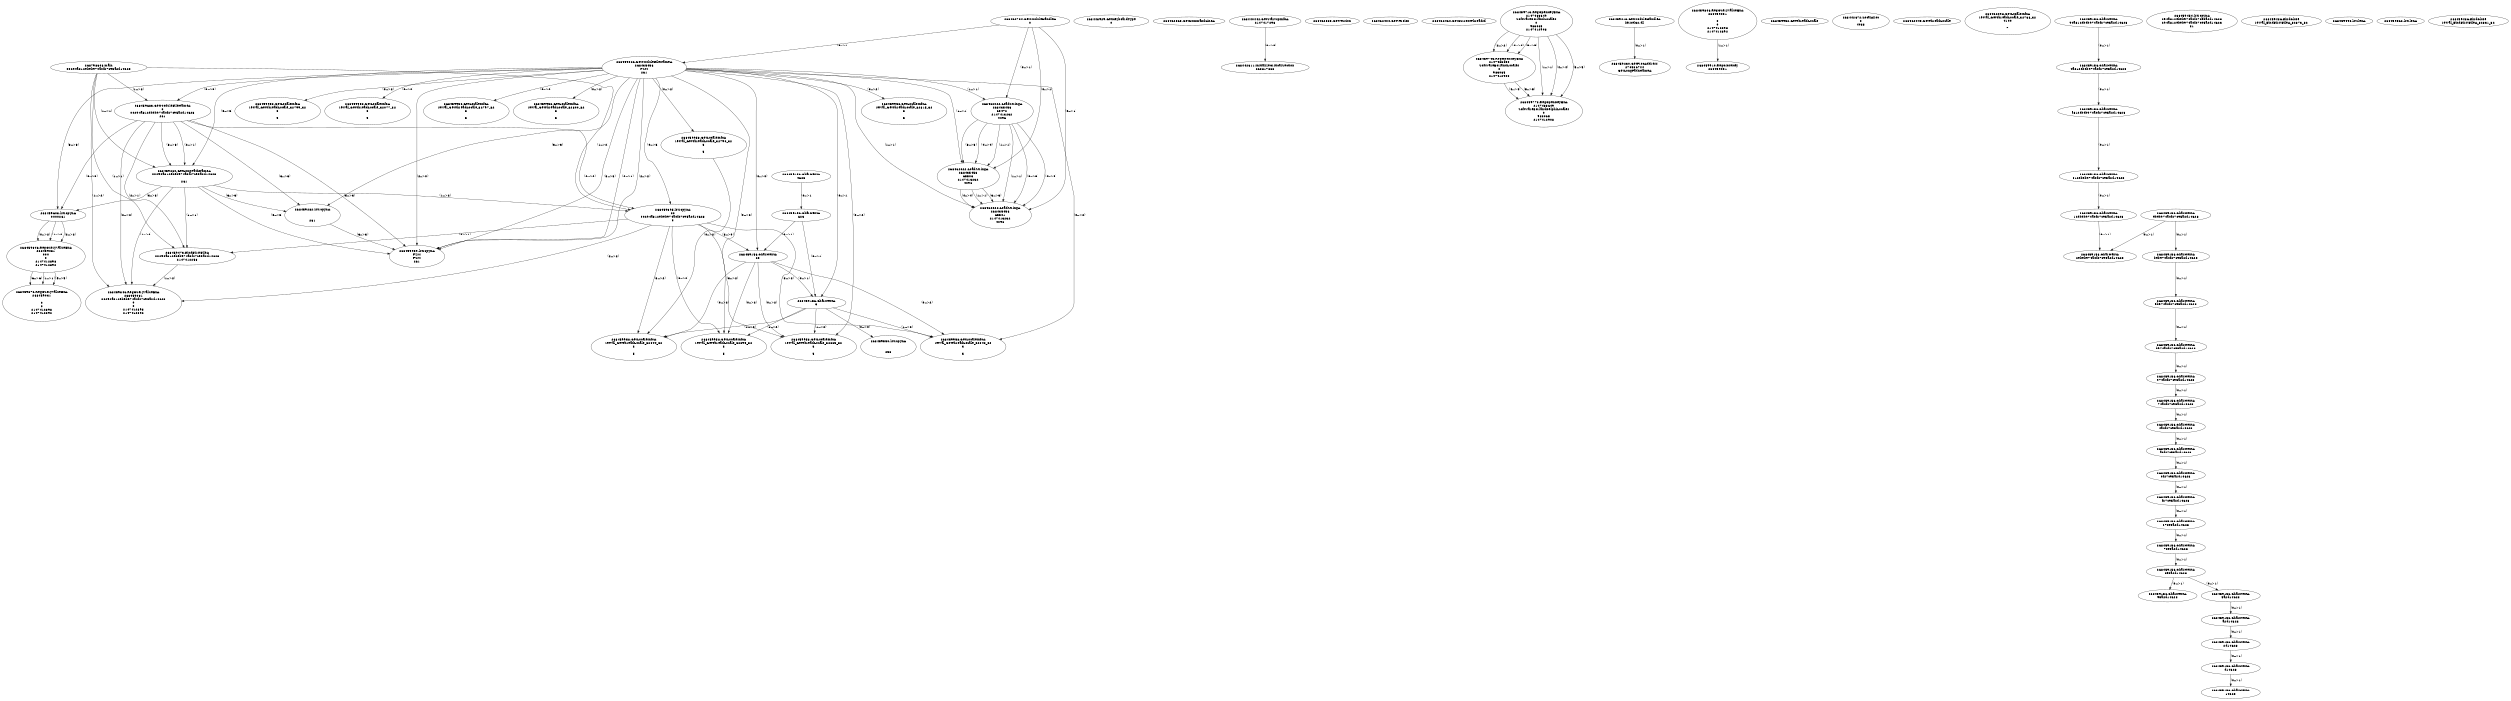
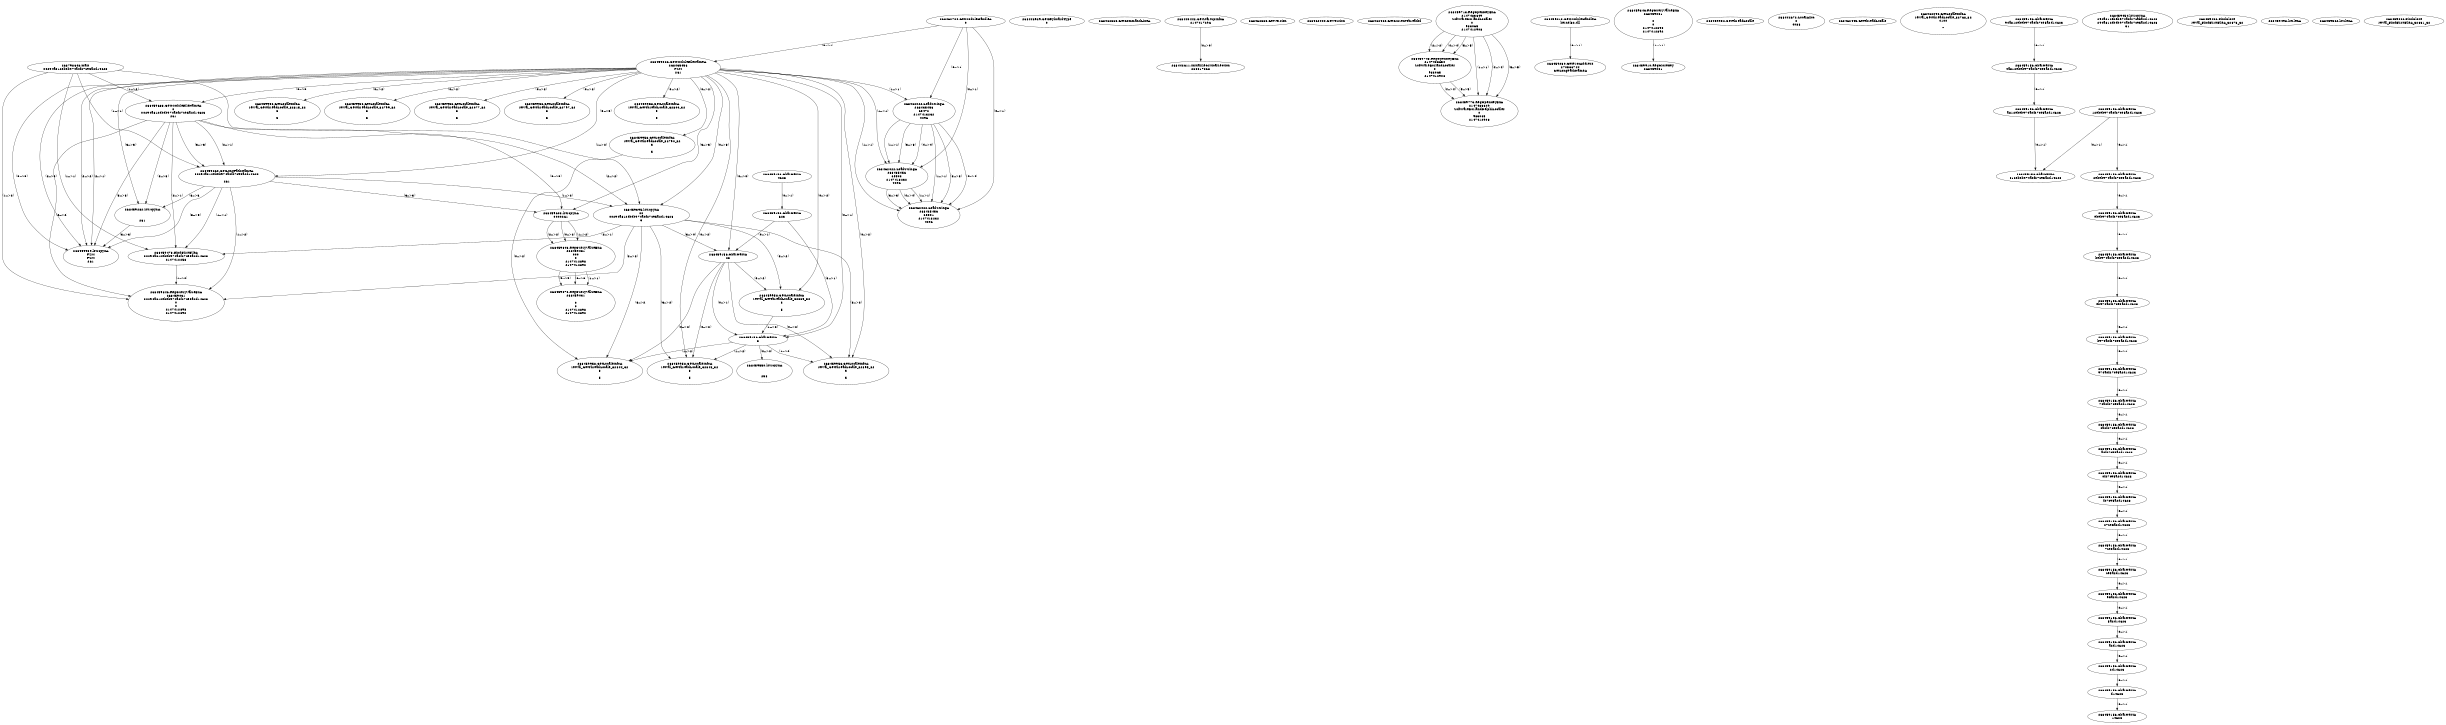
  digraph {
    n1 [label="268798648.main\n00294a812ebeb974a0f27c95a2d14623"]
    n2 [label="268459683.GetModuleFileNameA\n0\n00294a812ebeb974a0f27c95a2d14623\n261"]
    n3 [label="268459260.GetLongPathNameA\n00294a812ebeb974a0f27c95a2d14623\n\n261"]
    n4 [label="268459395.lstrcpynA\n00\n00294a812ebeb974a0f27c95a2d14623\n3"]
    n5 [label="268459473.FindFirstFileA\n00294a812ebeb974a0f27c95a2d14623\n2147412258"]
    n6 [label="268459846.RegQueryValueExA\n268459031\n00294a812ebeb974a0f27c95a2d14623\n0\n0\n2147412898\n2147412892"]
    n7 [label="268459282.lstrcpynA\n\n\n261"]
    n8 [label="268459939.lstrcpynA\nPZM\nPZM\n261"]
    n9 [label="268459603.lstrcpynA\n0000261"]
    n10 [label="268459156.CharNextA\n23"]
    n11 [label="268459958.GetLocaleInfoA\nretval_GetThreadLocale_32895_32\n3\n\n5"]
    n12 [label="268459958.GetLocaleInfoA\nretval_GetThreadLocale_32844_32\n3\n\n5"]
    n13 [label="268459958.GetLocaleInfoA\nretval_GetThreadLocale_32848_32\n3\n\n5"]
    n14 [label="268459958.GetLocaleInfoA\nretval_GetThreadLocale_32865_32\n3\n\n5"]
    n15 [label="268462704.GetModuleHandleA\n0"]
    n16 [label="268459026.GetModuleFileNameA\n268435456\nPZM\n261"]
    n17 [label="268462022.LoadStringA\n268435456\n65472\n2147413232\n4096"]
    n18 [label="268462022.LoadStringA\n268435456\n65503\n2147413232\n4096"]
    n19 [label="268462022.LoadStringA\n268435456\n65501\n2147413232\n4096"]
    n20 [label="268459958.GetLocaleInfoA\nretval_GetThreadLocale_32815_32\n3\n\n5"]
    n21 [label="268459156.CharNextA\n3"]
    n22 [label="268459958.GetLocaleInfoA\nretval_GetThreadLocale_32799_32\n3\n\n5"]
    n23 [label="268459958.GetLocaleInfoA\nretval_GetThreadLocale_32077_32\n3\n\n5"]
    n24 [label="268459958.GetLocaleInfoA\nretval_GetThreadLocale_32797_32\n3\n\n5"]
    n25 [label="268459958.GetLocaleInfoA\nretval_GetThreadLocale_32790_32\n3\n\n5"]
    n26 [label="268459958.GetLocaleInfoA\nretval_GetThreadLocale_32800_32\n3\n\n5"]
    n27 [label="268448929.GetKeyboardType\n0"]
    n28 [label="268462363.GetCommandLineA\n"]
    n29 [label="268440442.GetStartupInfoA\n2147417296"]
    n30 [label="268442611.InitializeCriticalSection\n268817868"]
    n31 [label="268462383.GetVersion\n"]
    n32 [label="268462400.GetVersion\n"]
    n33 [label="268462460.GetCurrentThreadId\n"]
    n34 [label="268459550.lstrcpynA\n\n\n258"]
    n35 [label="268459846.RegQueryValueExA\n268459031\n000\n0\n2147412898\n2147412892"]
    n36 [label="268459713.RegOpenKeyExA\n2147483649\nSoftware\Borland\Locales\n0\n983065\n2147412908"]
    n37 [label="268459743.RegOpenKeyExA\n2147483650\nSoftware\Borland\Locales\n0\n983065\n2147412908"]
    n38 [label="268459773.RegOpenKeyExA\n2147483649\nSoftware\Borland\Delphi\Locales\n0\n983065\n2147412908"]
    n39 [label="268459213.GetModuleHandleA\nkernel32.dll"]
    n40 [label="268459230.GetProcAddress\n270536744\nGetLongPathNameA"]
    n41 [label="268459846.RegQueryValueExA\n268459031\n\n0\n0\n2147412898\n2147412892"]
    n42 [label="268459910.RegCloseKey\n268459031"]
    n43 [label="268459952.GetThreadLocale\n"]
    n44 [label="268442672.LocalAlloc\n0\n4088"]
    n45 [label="268462445.GetThreadLocale\n"]
    n46 [label="268462098.GetLocaleInfoA\nretval_GetThreadLocale_32768_32\n4100\n\n7"]
    n47 [label="268459156.CharNextA\n94a812ebeb974a0f27c95a2d14623"]
    n48 [label="268459156.CharNextA\n4a812ebeb974a0f27c95a2d14623"]
    n49 [label="268459156.CharNextA\na812ebeb974a0f27c95a2d14623"]
    n50 [label="268459156.CharNextA\n812ebeb974a0f27c95a2d14623"]
    n51 [label="268459156.CharNextA\n12ebeb974a0f27c95a2d14623"]
    n52 [label="268459156.CharNextA\n2ebeb974a0f27c95a2d14623"]
    n53 [label="268459156.CharNextA\nebeb974a0f27c95a2d14623"]
    n54 [label="268459156.CharNextA\nbeb974a0f27c95a2d14623"]
    n55 [label="268459156.CharNextA\neb974a0f27c95a2d14623"]
    n56 [label="268459156.CharNextA\nb974a0f27c95a2d14623"]
    n57 [label="268459156.CharNextA\n974a0f27c95a2d14623"]
    n58 [label="268459156.CharNextA\n74a0f27c95a2d14623"]
    n59 [label="268459156.CharNextA\n4a0f27c95a2d14623"]
    n60 [label="268459156.CharNextA\na0f27c95a2d14623"]
    n61 [label="268459156.CharNextA\n0f27c95a2d14623"]
    n62 [label="268459156.CharNextA\nf27c95a2d14623"]
    n63 [label="268459156.CharNextA\n27c95a2d14623"]
    n64 [label="268459156.CharNextA\n7c95a2d14623"]
    n65 [label="268459156.CharNextA\nc95a2d14623"]
    n66 [label="268459156.CharNextA\n95a2d14623"]
    n67 [label="268459156.CharNextA\n5a2d14623"]
    n68 [label="268459156.CharNextA\na2d14623"]
    n69 [label="268459156.CharNextA\n2d14623"]
    n70 [label="268459156.CharNextA\nd14623"]
    n71 [label="268459156.CharNextA\n14623"]
    n72 [label="268459156.CharNextA\n4623"]
    n73 [label="268459156.CharNextA\n623"]
    n74 [label="268459454.lstrcpynA\n294a812ebeb974a0f27c95a2d14623\n294a812ebeb974a0f27c95a2d14623\n31"]
    n75 [label="268459486.FindClose\nretval_FindFirstFileA_32873_32"]
    n76 [label="268459498.lstrlenA\n"]
    n77 [label="268459562.lstrlenA\n"]
    n78 [label="268459876.RegQueryValueExA\n268459031\n\n0\n0\n2147412898\n2147412892"]
    n79 [label="268459486.FindClose\nretval_FindFirstFileA_32831_32"]
    n1 -> n2 [label="(1-->2)"]
    n1 -> n3 [label="(1-->1)"]
    n1 -> n4 [label="(1-->2)"]
    n1 -> n5 [label="(1-->1)"]
    n1 -> n6 [label="(1-->2)"]
    n2 -> n3 [label="(2-->1)"]
    n2 -> n3 [label="(3-->3)"]
    n2 -> n4 [label="(2-->2)"]
    n2 -> n5 [label="(2-->1)"]
    n2 -> n6 [label="(2-->2)"]
    n2 -> n7 [label="(3-->3)"]
    n2 -> n8 [label="(3-->3)"]
    n2 -> n9 [label="(3-->3)"]
    n3 -> n4 [label="(1-->2)"]
    n3 -> n5 [label="(1-->1)"]
    n3 -> n6 [label="(1-->2)"]
    n3 -> n7 [label="(3-->3)"]
    n3 -> n8 [label="(3-->3)"]
    n3 -> n9 [label="(3-->3)"]
    n4 -> n5 [label="(2-->1)"]
    n4 -> n6 [label="(2-->2)"]
    n4 -> n10 [label="(3-->0)"]
    n4 -> n11 [label="(3-->2)"]
    n4 -> n12 [label="(3-->2)"]
    n4 -> n13 [label="(3-->2)"]
    n4 -> n14 [label="(3-->2)"]
    n5 -> n6 [label="(1-->2)"]
    n7 -> n8 [label="(3-->3)"]
    n9 -> n35 [label="(1-->2)"]
    n9 -> n35 [label="(2-->2)"]
    n9 -> n35 [label="(0-->2)"]
    n10 -> n11 [label="(0-->2)"]
    n10 -> n12 [label="(0-->2)"]
    n10 -> n13 [label="(0-->2)"]
    n10 -> n14 [label="(0-->2)"]
    n10 -> n21 [label="(0-->1)"]
    n15 -> n16 [label="(0-->1)"]
    n15 -> n17 [label="(0-->1)"]
    n15 -> n18 [label="(0-->1)"]
    n15 -> n19 [label="(0-->1)"]
    n16 -> n2 [label="(3-->3)"]
    n16 -> n3 [label="(3-->3)"]
    n16 -> n4 [label="(0-->3)"]
    n16 -> n7 [label="(3-->3)"]
    n16 -> n8 [label="(2-->1)"]
    n16 -> n8 [label="(2-->2)"]
    n16 -> n8 [label="(3-->3)"]
    n16 -> n8 [label="(2-->0)"]
    n16 -> n9 [label="(3-->3)"]
    n16 -> n10 [label="(0-->0)"]
    n16 -> n11 [label="(0-->2)"]
    n16 -> n13 [label="(0-->2)"]
    n16 -> n14 [label="(0-->2)"]
    n16 -> n17 [label="(1-->1)"]
    n16 -> n18 [label="(1-->1)"]
    n16 -> n19 [label="(1-->1)"]
    n16 -> n20 [label="(0-->2)"]
    n16 -> n21 [label="(0-->1)"]
    n16 -> n22 [label="(0-->2)"]
    n16 -> n23 [label="(0-->2)"]
    n16 -> n24 [label="(0-->2)"]
    n16 -> n25 [label="(0-->2)"]
    n16 -> n26 [label="(0-->2)"]
    n17 -> n18 [label="(1-->1)"]
    n17 -> n18 [label="(3-->3)"]
    n17 -> n18 [label="(4-->4)"]
    n17 -> n19 [label="(1-->1)"]
    n17 -> n19 [label="(3-->3)"]
    n17 -> n19 [label="(4-->4)"]
    n18 -> n19 [label="(1-->1)"]
    n18 -> n19 [label="(3-->3)"]
    n18 -> n19 [label="(4-->4)"]
    n21 -> n11 [label="(1-->2)"]
    n21 -> n12 [label="(1-->2)"]
    n21 -> n13 [label="(1-->2)"]
-   n21 -> n14 [label="(1-->2)"]
+   n14 -> n21 [label="(1-->2)"]
    n21 -> n34 [label="(0-->0)"]
    n25 -> n12 [label="(0-->2)"]
    n29 -> n30 [label="(0-->0)"]
    n35 -> n78 [label="(1-->1)"]
    n35 -> n78 [label="(5-->5)"]
    n35 -> n78 [label="(6-->6)"]
    n36 -> n37 [label="(2-->2)"]
    n36 -> n37 [label="(4-->4)"]
    n36 -> n37 [label="(5-->5)"]
    n36 -> n38 [label="(1-->1)"]
    n36 -> n38 [label="(4-->4)"]
    n36 -> n38 [label="(5-->5)"]
    n37 -> n38 [label="(4-->4)"]
    n37 -> n38 [label="(5-->5)"]
    n39 -> n40 [label="(0-->1)"]
    n41 -> n42 [label="(1-->1)"]
    n47 -> n48 [label="(0-->1)"]
    n48 -> n49 [label="(0-->1)"]
    n49 -> n50 [label="(0-->1)"]
-   n50 -> n51 [label="(0-->1)"]
+   n51 -> n50 [label="(0-->1)"]
    n51 -> n52 [label="(0-->1)"]
-   n53 -> n52 [label="(0-->1)"]
+   n52 -> n53 [label="(0-->1)"]
    n53 -> n54 [label="(0-->1)"]
    n54 -> n55 [label="(0-->1)"]
    n55 -> n56 [label="(0-->1)"]
    n56 -> n57 [label="(0-->1)"]
    n57 -> n58 [label="(0-->1)"]
    n58 -> n59 [label="(0-->1)"]
    n59 -> n60 [label="(0-->1)"]
    n60 -> n61 [label="(0-->1)"]
    n61 -> n62 [label="(0-->1)"]
    n62 -> n63 [label="(0-->1)"]
    n63 -> n64 [label="(0-->1)"]
    n64 -> n65 [label="(0-->1)"]
    n65 -> n66 [label="(0-->1)"]
-   n65 -> n67 [label="(0-->1)"]
+   n66 -> n67 [label="(0-->1)"]
    n67 -> n68 [label="(0-->1)"]
    n68 -> n69 [label="(0-->1)"]
    n69 -> n70 [label="(0-->1)"]
    n70 -> n71 [label="(0-->1)"]
    n72 -> n73 [label="(0-->1)"]
    n73 -> n10 [label="(0-->1)"]
    n73 -> n21 [label="(3-->1)"]
  }
